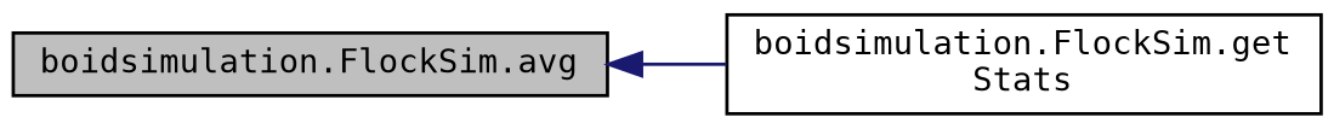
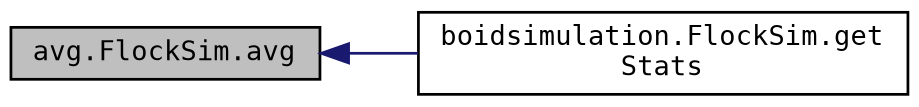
  digraph {
    rankdir=LR
    fontname="DejaVu Sans Mono"
    node [color=black fontname="DejaVu Sans Mono" fontsize=10 shape=record style=filled]
-   n1 [fillcolor=grey75 fontcolor=black height=0.2 label="boidsimulation.FlockSim.avg" width=0.4]
+   n1 [fillcolor=grey75 fontcolor=black height=0.2 label="avg.FlockSim.avg" width=0.4]
    n2 [fillcolor=white height=0.2 label="boidsimulation.FlockSim.get\lStats" width=0.4]
    n1 -> n2 [color=midnightblue dir=back fontname="DejaVu Sans Mono" fontsize=10 labelfontname=Helvetica labelfontsize=10 style=solid]
  }
